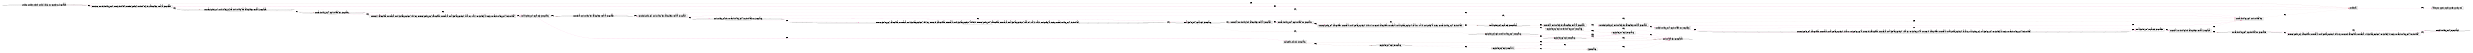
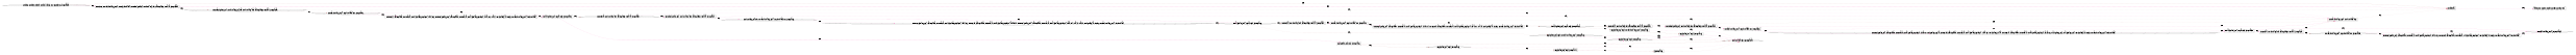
  digraph {
    rankdir=LR
    node [shape=folder]
    edge [color=deeppink style=dotted]
    n1 [label="'push ebp', 'push ebx', 'push edi', 'push esi', 'sub esp, 0xc', 'cmp edx, 0x8', 'jl 0x804a2ad', " shape=diamond]
    n2 [label="'xor eax, eax', "]
    n3 [label="'mov esi, ecx', 'mov edi, dword [esp+0x20]', 'mov ebp, dword [edi]', 'movsx ebx, byte [ecx]', 'mov dword [esp], ebx', 'call 0x8049e50', 'test al, al', 'je 0x804a2ad', "]
    n4 [label="'add esp, 0xc', 'pop esi', 'pop edi', 'pop ebx', 'pop ebp', 'retn', "]
    n5 [label="'movsx eax, byte [esi+0x1]', 'mov dword [esp+0x8], eax', 'mov dword [esp], eax', 'call 0x8049e50', 'test al, al', 'je 0x804a2ad', " shape=diamond]
    n6 [label="'mov eax, dword [esp+0x24]', 'cmp dword [eax], 0x0', 'je 0x804a092', " shape=diamond]
    n7 [label="'mov al, byte [esi+0x2]', 'cmp al, 0x3d', 'jne 0x804a0bc', "]
    n8 [label="'movsx ecx, bl', 'call 0x8049da0', 'movzx eax, al', 'mov bl, byte [eax+0x804e810]', 'shl bl, 0x3', 'movsx ecx, byte [esp+0x8]', 'call 0x8049da0', 'movzx eax, al', 'mov al, byte [eax+0x804e810]', 'sar al, 0x2', 'or al, bl', 'mov byte [ebp], al', 'inc ebp', 'mov eax, dword [esp+0x24]', 'dec dword [eax]', "]
    n9 [label="'movsx edi, al', 'mov dword [esp], edi', 'call 0x8049e50', 'test al, al', 'je 0x804a2a7', " shape=diamond]
    n10 [label="'cmp byte [esi+0x3], 0x3d', 'jne 0x804a1c3', "]
    n11 [label="'mov eax, dword [esp+0x20]', 'mov dword [eax], ebp', "]
    n12 [label="'movsx ebx, byte [esi+0x3]', 'mov dword [esp], ebx', 'call 0x8049e50', 'test al, al', 'je 0x804a2a7', "]
    n13 [label="'mov dword [edi], ebp', 'jmp 0x804a2ad', " shape=diamond]
    n14 [label="'cmp byte [esi+0x4], 0x3d', 'jne 0x804a1c3', " shape=diamond]
    n15 [label="'mov dword [esp+0x4], ebx', 'mov eax, dword [esp+0x24]', 'cmp dword [eax], 0x0', 'je 0x804a13c', " shape=diamond]
    n16 [label="'cmp byte [esi+0x5], 0x3d', 'je 0x804a14d', "]
    n17 [label="'mov al, byte [esi+0x4]', 'cmp al, 0x3d', 'jne 0x804a162', " shape=diamond]
    n18 [label="'movsx ecx, byte [esp+0x8]', 'call 0x8049da0', 'movzx eax, al', 'mov bl, byte [eax+0x804e810]', 'shl bl, 0x6', 'mov ecx, edi', 'call 0x8049da0', 'movzx eax, al', 'mov bh, byte [eax+0x804e810]', 'add bh, bh', 'movsx ecx, byte [esp+0x4]', 'call 0x8049da0', 'movzx eax, al', 'mov al, byte [eax+0x804e810]', 'sar al, 0x4', 'or al, bl', 'or al, bh', 'mov byte [ebp], al', 'inc ebp', 'mov eax, dword [esp+0x24]', 'dec dword [eax]', " shape=diamond]
    n19 [label="'cmp byte [esi+0x6], 0x3d', 'jne 0x804a1c3', " shape=diamond]
    n20 [label="'jmp 0x804a1c3', "]
    n21 [label="'movsx edi, al', 'mov dword [esp], edi', 'call 0x8049e50', 'test al, al', 'je 0x804a2a7', "]
    n22 [label="'cmp byte [esi+0x5], 0x3d', 'mov edi, dword [esp+0x20]', 'jne 0x804a1c3', " shape=diamond]
    n23 [label="'cmp byte [esi+0x7], 0x3d', 'jne 0x804a1c3', "]
    n24 [label="'mov eax, dword [esp+0x24]', 'cmp dword [eax], 0x0', 'je 0x804a1b2', "]
    n25 [label="'mov al, byte [esi+0x5]', 'cmp al, 0x3d', 'jne 0x804a1ca', " shape=diamond]
    n26 [label="'movsx ecx, byte [esp+0x4]', 'call 0x8049da0', 'movzx eax, al', 'mov bl, byte [eax+0x804e810]', 'shl bl, 0x4', 'mov ecx, edi', 'call 0x8049da0', 'movzx eax, al', 'mov al, byte [eax+0x804e810]', 'sar al, 0x1', 'or al, bl', 'mov byte [ebp], al', 'inc ebp', 'mov eax, dword [esp+0x24]', 'dec dword [eax]', "]
    n27 [label="'movsx edi, al', 'mov dword [esp], edi', 'call 0x8049e50', 'test al, al', 'je 0x804a2a7', "]
    n28 [label="'cmp byte [esi+0x6], 0x3d', 'mov edi, dword [esp+0x20]', 'je 0x804a153', "]
    n29 [label="'movsx ebx, byte [esi+0x6]', 'mov dword [esp], ebx', 'call 0x8049e50', 'test al, al', 'je 0x804a2a7', "]
    n30 [label="'mov eax, dword [esp+0x24]', 'cmp dword [eax], 0x0', 'je 0x804a250', "]
    n31 [label="'mov al, byte [esi+0x7]', 'cmp al, 0x3d', 'je 0x804a29e', "]
    n32 [label="'movsx ecx, byte [esi+0x4]', 'call 0x8049da0', 'movzx eax, al', 'mov al, byte [eax+0x804e810]', 'shl al, 0x7', 'mov byte [esp+0x8], al', 'mov ecx, edi', 'call 0x8049da0', 'movzx eax, al', 'mov al, byte [eax+0x804e810]', 'shl al, 0x2', 'mov byte [esp+0x4], al', 'movsx ecx, bl', 'call 0x8049da0', 'movzx eax, al', 'mov al, byte [eax+0x804e810]', 'sar al, 0x3', 'or al, byte [esp+0x8]', 'or al, byte [esp+0x4]', 'mov byte [ebp], al', 'inc ebp', 'mov eax, dword [esp+0x24]', 'dec dword [eax]', " shape=diamond]
    n33 [label="'mov edi, dword [esp+0x20]', 'jmp 0x804a159', " shape=diamond]
    n34 [label="'movsx edi, al', 'mov dword [esp], edi', 'call 0x8049e50', 'test al, al', 'je 0x804a2a7', "]
    n35 [label="'mov eax, dword [esp+0x24]', 'cmp dword [eax], 0x0', 'je 0x804a29e', " shape=diamond]
    n36 [label="'movsx ecx, byte [esi+0x6]', 'call 0x8049da0', 'movzx eax, al', 'mov bl, byte [eax+0x804e810]', 'shl bl, 0x5', 'mov ecx, edi', 'call 0x8049da0', 'movzx eax, al', 'or bl, byte [eax+0x804e810]', 'mov byte [ebp], bl', 'inc ebp', 'mov eax, dword [esp+0x24]', 'dec dword [eax]', "]
    n1 -> n2 [color=brown label=CFG style=dashed]
    n1 -> n3 [label=CFG style=dashed]
    n2 -> n4 [label=CFG]
    n3 -> n2 [label=CFG style=dashed]
    n3 -> n5 [color=brown label=CFG]
    n5 -> n2 [color=brown label=CFG]
    n5 -> n6 [color=brown label=CFG]
    n6 -> n7 [label=CFG style=dashed]
    n6 -> n8 [label=CFG style=dashed]
    n7 -> n9 [color=brown label=CFG]
    n7 -> n10 [label=CFG style=dashed]
    n8 -> n7 [label=CFG style=dashed]
    n9 -> n11 [label=CFG]
    n9 -> n12 [label=CFG]
    n10 -> n13 [color=brown label=CFG style=dashed]
    n10 -> n14 [color=brown label=CFG style=dashed]
    n11 -> n2 [color=brown label=CFG]
    n12 -> n11 [label=CFG style=dashed]
    n12 -> n15 [label=CFG]
    n14 -> n13 [label=CFG]
    n14 -> n16 [color=brown label=CFG]
    n15 -> n17 [label=CFG style=dashed]
    n15 -> n18 [label=CFG]
    n16 -> n19 [label=CFG]
    n16 -> n20 [color=brown label=CFG style=dashed]
    n17 -> n21 [color=brown label=CFG]
    n17 -> n22 [color=brown label=CFG]
    n18 -> n17 [color=brown label=CFG]
    n19 -> n13 [color=brown label=CFG style=dashed]
    n19 -> n23 [label=CFG style=dashed]
    n20 -> n13 [color=brown label=CFG]
    n21 -> n11 [color=brown label=CFG]
    n21 -> n24 [label=CFG]
    n22 -> n13 [label=CFG style=dashed]
    n22 -> n19 [label=CFG style=dashed]
    n23 -> n13 [label=CFG style=dashed]
    n24 -> n25 [color=brown label=CFG]
    n24 -> n26 [label=CFG style=dashed]
    n25 -> n27 [color=brown label=CFG style=dashed]
    n25 -> n28 [color=brown label=CFG]
    n26 -> n25 [color=brown label=CFG]
    n27 -> n11 [color=brown label=CFG]
    n27 -> n29 [label=CFG]
    n28 -> n13 [label=CFG]
    n28 -> n23 [color=brown label=CFG style=dashed]
    n29 -> n11 [label=CFG style=dashed]
    n29 -> n30 [label=CFG]
    n30 -> n31 [label=CFG]
    n30 -> n32 [label=CFG style=dashed]
+   n31 -> n33 [label=CFG style=dashed]
    n31 -> n34 [label=CFG]
    n32 -> n31 [label=CFG]
    n34 -> n11 [color=brown label=CFG]
    n34 -> n35 [color=brown label=CFG style=dashed]
    n35 -> n33 [label=CFG style=dashed]
    n35 -> n36 [label=CFG]
    n36 -> n33 [label=CFG style=dashed]
  }
